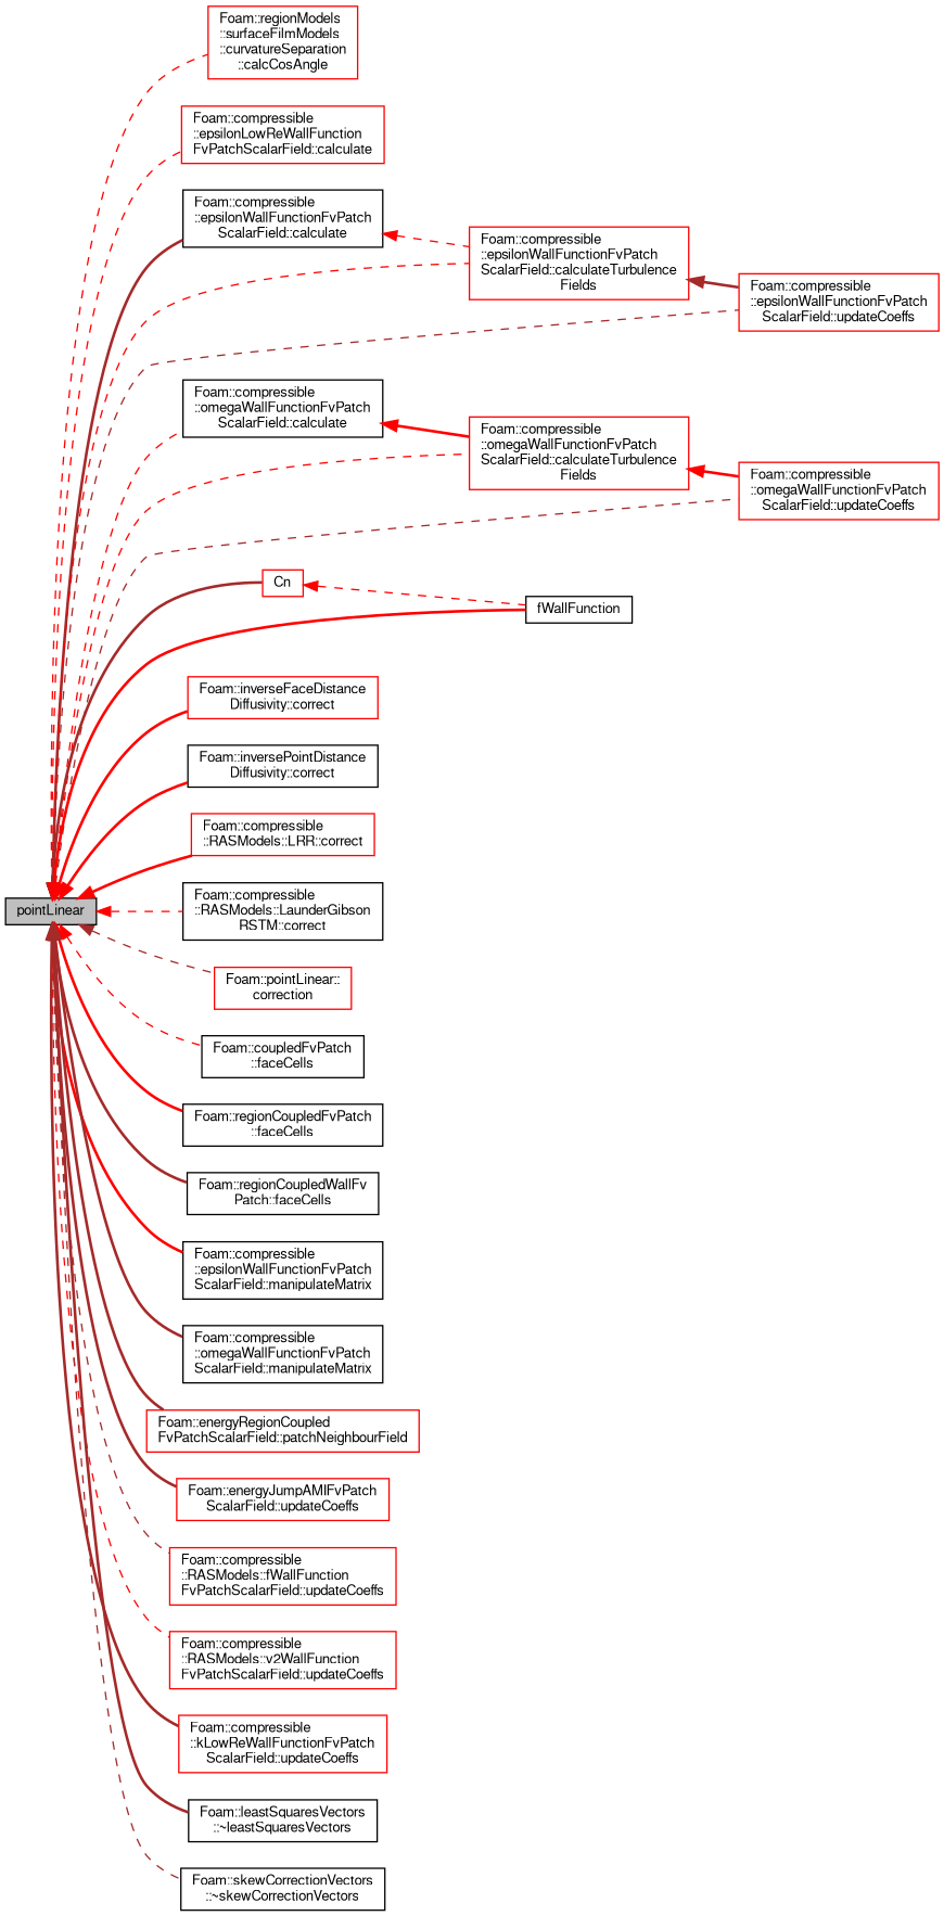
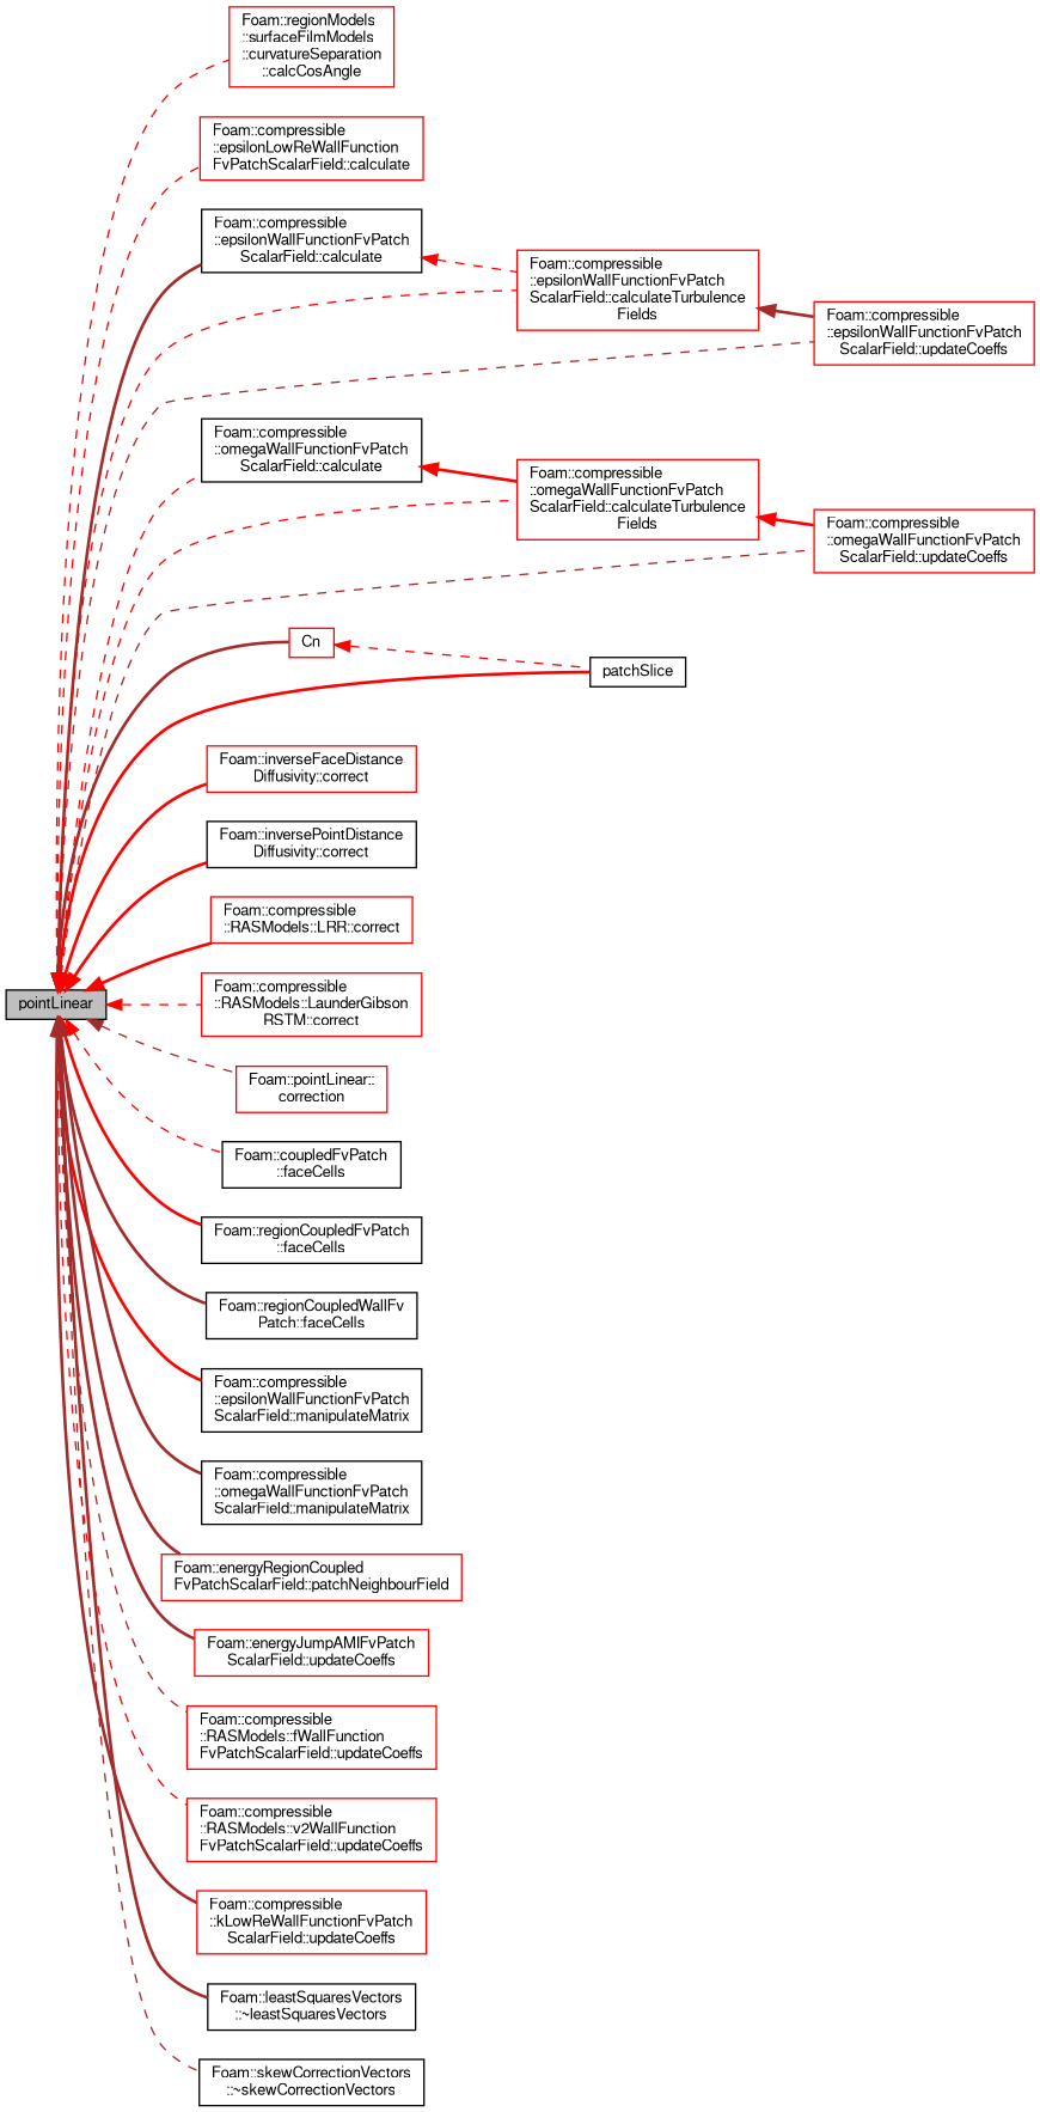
  digraph {
    rankdir=LR
    node [color=red fontname=FreeSans fontsize=10 shape=record]
    edge [color=red dir=back fontname=FreeSans fontsize=10 labelfontname=FreeSans labelfontsize=10 style=bold]
    n1 [color=black fillcolor=grey75 fontcolor=black height=0.2 label=pointLinear style=filled width=0.4]
    n2 [height=0.2 label="Foam::regionModels\l::surfaceFilmModels\l::curvatureSeparation\l::calcCosAngle" width=0.4]
    n3 [height=0.2 label="Foam::compressible\l::epsilonLowReWallFunction\lFvPatchScalarField::calculate" width=0.4]
    n4 [color=black height=0.2 label="Foam::compressible\l::epsilonWallFunctionFvPatch\lScalarField::calculate" width=0.4]
    n5 [height=0.2 label="Foam::compressible\l::epsilonWallFunctionFvPatch\lScalarField::calculateTurbulence\lFields" width=0.4]
    n6 [height=0.2 label="Foam::compressible\l::epsilonWallFunctionFvPatch\lScalarField::updateCoeffs" width=0.4]
    n7 [color=black height=0.2 label="Foam::compressible\l::omegaWallFunctionFvPatch\lScalarField::calculate" width=0.4]
    n8 [height=0.2 label="Foam::compressible\l::omegaWallFunctionFvPatch\lScalarField::calculateTurbulence\lFields" width=0.4]
    n9 [height=0.2 label="Foam::compressible\l::omegaWallFunctionFvPatch\lScalarField::updateCoeffs" width=0.4]
    n10 [height=0.2 label=Cn width=0.4]
-   n11 [color=black height=0.2 label=fWallFunction width=0.4]
+   n11 [color=black height=0.2 label=patchSlice width=0.4]
    n12 [height=0.2 label="Foam::inverseFaceDistance\lDiffusivity::correct" width=0.4]
    n13 [color=black height=0.2 label="Foam::inversePointDistance\lDiffusivity::correct" width=0.4]
    n14 [height=0.2 label="Foam::compressible\l::RASModels::LRR::correct" width=0.4]
-   n15 [color=black height=0.2 label="Foam::compressible\l::RASModels::LaunderGibson\lRSTM::correct" width=0.4]
+   n15 [height=0.2 label="Foam::compressible\l::RASModels::LaunderGibson\lRSTM::correct" width=0.4]
    n16 [height=0.2 label="Foam::pointLinear::\lcorrection" width=0.4]
    n17 [color=black height=0.2 label="Foam::coupledFvPatch\l::faceCells" width=0.4]
    n18 [color=black height=0.2 label="Foam::regionCoupledFvPatch\l::faceCells" width=0.4]
    n19 [color=black height=0.2 label="Foam::regionCoupledWallFv\lPatch::faceCells" width=0.4]
    n20 [color=black height=0.2 label="Foam::compressible\l::epsilonWallFunctionFvPatch\lScalarField::manipulateMatrix" width=0.4]
    n21 [color=black height=0.2 label="Foam::compressible\l::omegaWallFunctionFvPatch\lScalarField::manipulateMatrix" width=0.4]
    n22 [height=0.2 label="Foam::energyRegionCoupled\lFvPatchScalarField::patchNeighbourField" width=0.4]
    n23 [height=0.2 label="Foam::energyJumpAMIFvPatch\lScalarField::updateCoeffs" width=0.4]
    n24 [height=0.2 label="Foam::compressible\l::RASModels::fWallFunction\lFvPatchScalarField::updateCoeffs" width=0.4]
    n25 [height=0.2 label="Foam::compressible\l::RASModels::v2WallFunction\lFvPatchScalarField::updateCoeffs" width=0.4]
    n26 [height=0.2 label="Foam::compressible\l::kLowReWallFunctionFvPatch\lScalarField::updateCoeffs" width=0.4]
    n27 [color=black height=0.2 label="Foam::leastSquaresVectors\l::~leastSquaresVectors" width=0.4]
    n28 [color=black height=0.2 label="Foam::skewCorrectionVectors\l::~skewCorrectionVectors" width=0.4]
    n1 -> n2 [style=dashed]
    n1 -> n3 [style=dashed]
    n1 -> n4 [color=brown]
    n1 -> n5 [style=dashed]
    n1 -> n6 [color=brown style=dashed]
    n1 -> n7 [style=dashed]
    n1 -> n8 [style=dashed]
    n1 -> n9 [color=brown style=dashed]
    n1 -> n10 [color=brown]
    n1 -> n11
    n1 -> n12
    n1 -> n13
    n1 -> n14
    n1 -> n15 [style=dashed]
    n1 -> n16 [color=brown style=dashed]
    n1 -> n17 [style=dashed]
    n1 -> n18
    n1 -> n19 [color=brown]
    n1 -> n20
    n1 -> n21 [color=brown]
    n1 -> n22 [color=brown]
    n1 -> n23 [color=brown]
    n1 -> n24 [color=brown style=dashed]
    n1 -> n25 [style=dashed]
    n1 -> n26 [color=brown]
    n1 -> n27 [color=brown]
    n1 -> n28 [color=brown style=dashed]
    n4 -> n5 [style=dashed]
    n5 -> n6 [color=brown]
    n7 -> n8
    n8 -> n9
    n10 -> n11 [style=dashed]
  }
